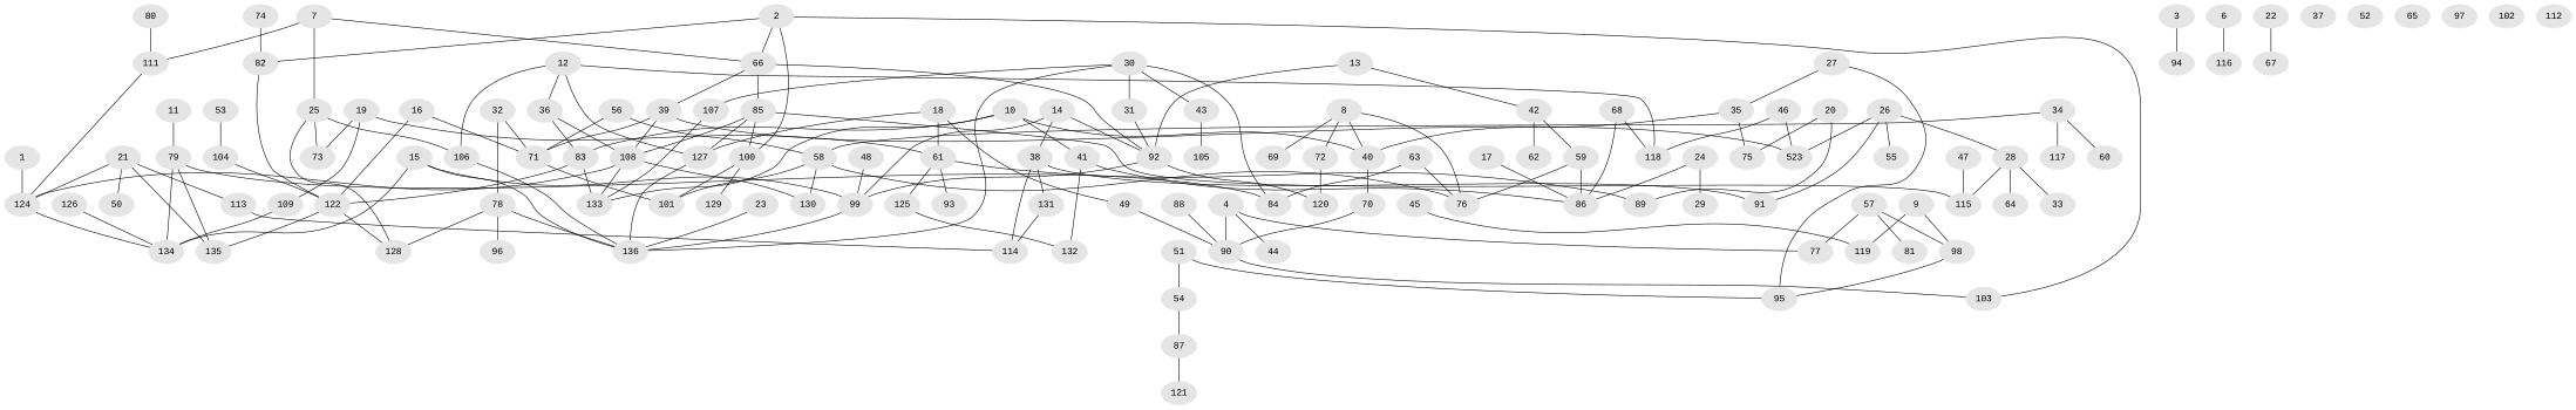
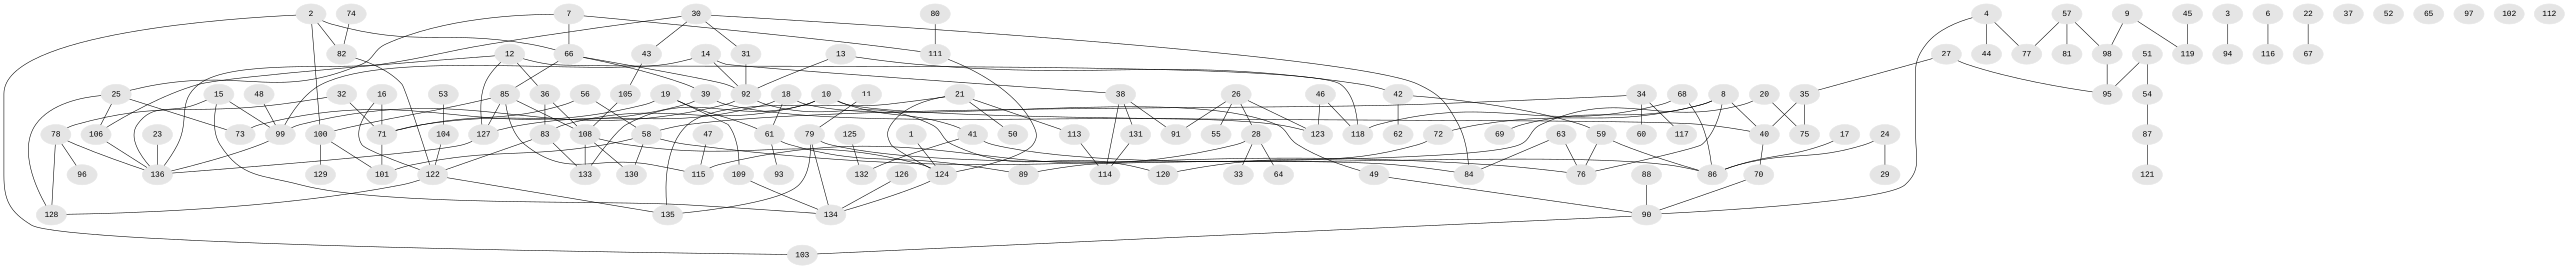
  graph {
    fontname="Liberation Mono"
    node [color=gray90 fontname="Liberation Mono" style=filled]
    edge [fontname="Liberation Mono"]
    1
    124
    134
    2
    66
    82
    100
    103
    39
    92
    85
    122
    101
    129
    3
    94
    4
    44
    77
    90
    6
    116
    7
    25
    111
    106
    73
    128
    8
    40
    69
    72
    76
    70
    120
    9
    98
    119
    95
    10
    133
    41
    83
    86
    132
    11
    79
    135
    84
    12
    36
    118
    127
    108
    71
-   123 [label=523]
+   123
    136
    13
    42
    59
    62
    99
    14
    38
    91
    114
    131
    15
    16
    17
    18
    49
    61
    89
    93
    125
    19
    109
    20
    75
    21
    50
    113
    22
    67
    23
    24
    29
    26
    28
    55
    33
    64
    115
    27
    35
    30
    31
    43
-   107
    105
    32
    78
    96
    34
    58
    60
    117
    130
    37
    45
    46
    47
    48
    51
    54
    87
    52
    53
    104
    121
    56
    57
    81
    63
    65
    68
    74
    80
    88
    97
    102
    112
    126
    1 -- 124
    124 -- 134
    2 -- 66
    2 -- 82
    2 -- 100
    2 -- 103
    66 -- 39
    66 -- 92
    66 -- 85
    82 -- 122
    100 -- 101
    100 -- 129
    39 -- 71
    39 -- 123
    92 -- 120
    92 -- 99
    85 -- 100
    85 -- 127
    85 -- 108
    85 -- 115
    122 -- 128
    122 -- 135
    3 -- 94
    4 -- 44
    4 -- 77
    4 -- 90
    90 -- 103
    6 -- 116
    7 -- 66
    7 -- 25
    7 -- 111
    25 -- 106
    25 -- 73
    25 -- 128
    111 -- 124
    106 -- 136
    8 -- 40
    8 -- 69
    8 -- 72
    8 -- 76
    40 -- 70
    72 -- 120
    70 -- 90
    9 -- 98
    9 -- 119
    98 -- 95
    10 -- 40
    10 -- 133
    10 -- 41
    10 -- 83
    41 -- 86
    41 -- 132
    83 -- 122
    83 -- 133
    11 -- 79
    79 -- 134
    79 -- 135
    79 -- 84
    12 -- 106
    12 -- 36
    12 -- 118
    12 -- 127
    36 -- 83
    36 -- 108
    127 -- 136
    108 -- 124
    108 -- 133
    108 -- 130
    71 -- 101
    13 -- 92
    13 -- 42
    42 -- 59
    42 -- 62
    59 -- 76
    59 -- 86
    99 -- 136
    14 -- 92
    14 -- 99
    14 -- 38
    38 -- 91
    38 -- 114
    38 -- 131
    131 -- 114
    15 -- 134
    15 -- 136
    15 -- 99
    16 -- 122
    16 -- 71
    17 -- 86
    18 -- 127
    18 -- 49
    18 -- 61
    49 -- 90
    61 -- 89
    61 -- 93
-   61 -- 125
    125 -- 132
    19 -- 73
    19 -- 61
    19 -- 109
    109 -- 134
    20 -- 89
    20 -- 75
    21 -- 124
    21 -- 135
    21 -- 50
    21 -- 113
    113 -- 114
    22 -- 67
    23 -- 136
    24 -- 86
    24 -- 29
    26 -- 123
    26 -- 91
    26 -- 28
    26 -- 55
    28 -- 33
    28 -- 64
    28 -- 115
    27 -- 95
    27 -- 35
    35 -- 40
    35 -- 75
    30 -- 84
    30 -- 136
    30 -- 31
    30 -- 43
-   30 -- 107
    31 -- 92
    43 -- 105
-   107 -- 133
-   39 -- 108
+   105 -- 108
    32 -- 71
    32 -- 78
    78 -- 128
    78 -- 136
    78 -- 96
    34 -- 58
    34 -- 60
    34 -- 117
    58 -- 101
    58 -- 76
    58 -- 130
    45 -- 119
    46 -- 118
    46 -- 123
    47 -- 115
    48 -- 99
    51 -- 95
    51 -- 54
    54 -- 87
    87 -- 121
    53 -- 104
    104 -- 122
    56 -- 71
    56 -- 58
    57 -- 77
    57 -- 98
    57 -- 81
    63 -- 76
    63 -- 84
    68 -- 86
    68 -- 118
    74 -- 82
    80 -- 111
    88 -- 90
    126 -- 134
  }
